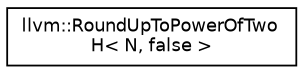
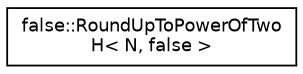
  digraph {
    rankdir=LR
-   n1 [color=black fillcolor=white fontname=Helvetica fontsize=10 height=0.2 label="llvm::RoundUpToPowerOfTwo\lH\< N, false \>" shape=record style=filled width=0.4]
+   n1 [color=black fillcolor=white fontname=Helvetica fontsize=10 height=0.2 label="false::RoundUpToPowerOfTwo\lH\< N, false \>" shape=record style=filled width=0.4]
  }
